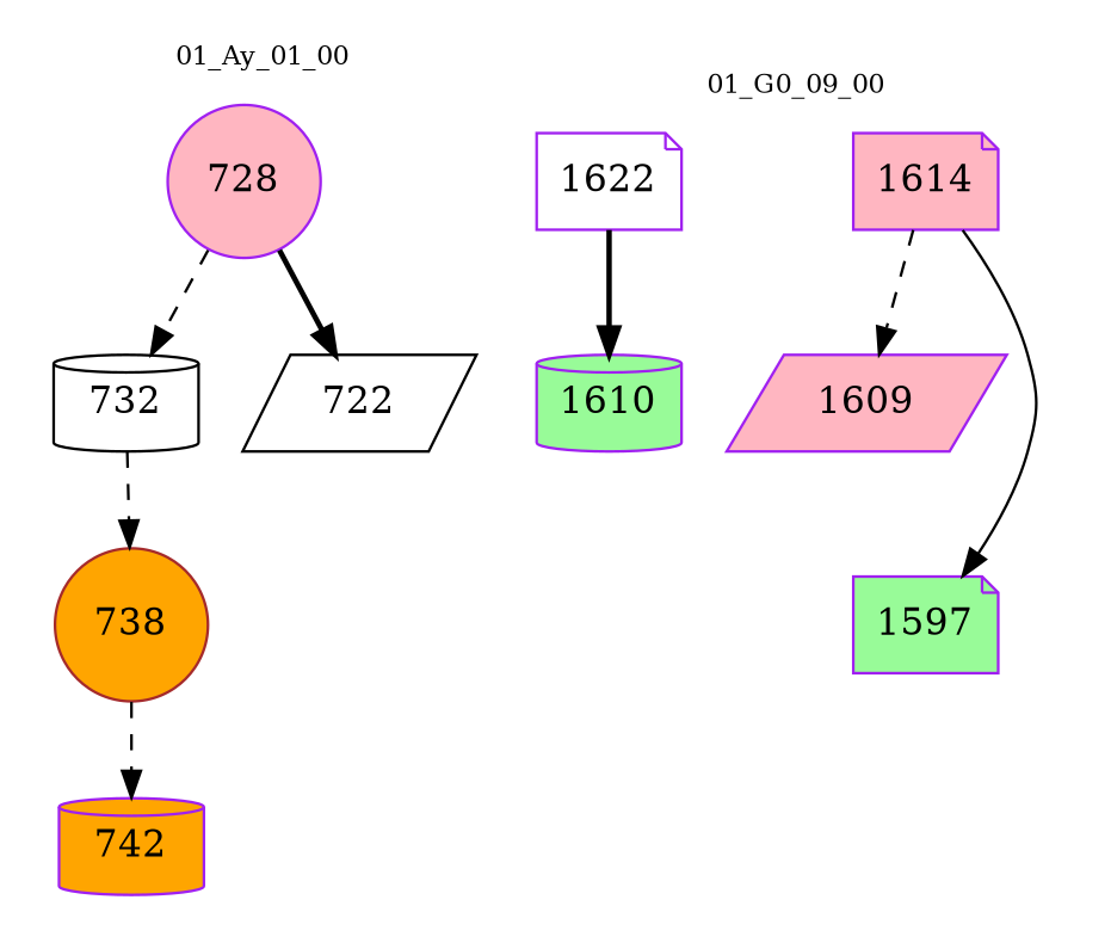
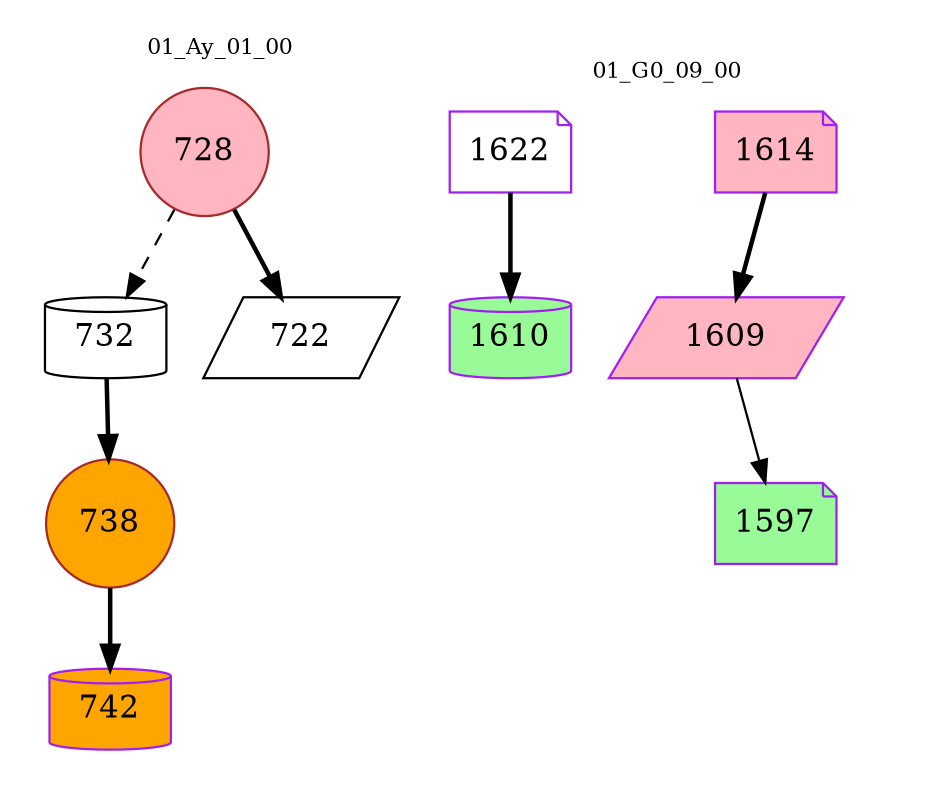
  digraph {
    node [color=purple fillcolor=white shape=cylinder style=filled]
    edge [color=black style=dashed]
    n1 [color=black label=732]
-   n2 [fillcolor=lightpink label=728 shape=circle]
+   n2 [color=brown fillcolor=lightpink label=728 shape=circle]
    n3 [color=brown fillcolor=orange label=738 shape=circle]
    n4 [color=black label=722 shape=parallelogram]
    n5 [fillcolor=orange label=742]
    n6 [fillcolor=lightpink label=1614 shape=note]
    n7 [fillcolor=lightpink label=1609 shape=parallelogram]
    n8 [label=1622 shape=note]
    n9 [fillcolor=palegreen label=1597 shape=note]
    n10 [fillcolor=palegreen label=1610]
    subgraph cluster_1 {
      color=white
      fontsize=10
      label="01_Ay_01_00"
      n1
      n2
      n3
      n4
      n5
    }
    subgraph cluster_2 {
      color=white
      fontsize=10
      label="01_G0_09_00"
      n6
      n7
      n8
      n9
      n10
    }
-   n1 -> n3
+   n1 -> n3 [style=bold]
    n2 -> n1
    n2 -> n4 [style=bold]
-   n3 -> n5
-   n6 -> n7
-   n6 -> n9 [style=solid]
+   n3 -> n5 [style=bold]
+   n6 -> n7 [style=bold]
+   n7 -> n9 [style=solid]
    n8 -> n10 [style=bold]
  }
